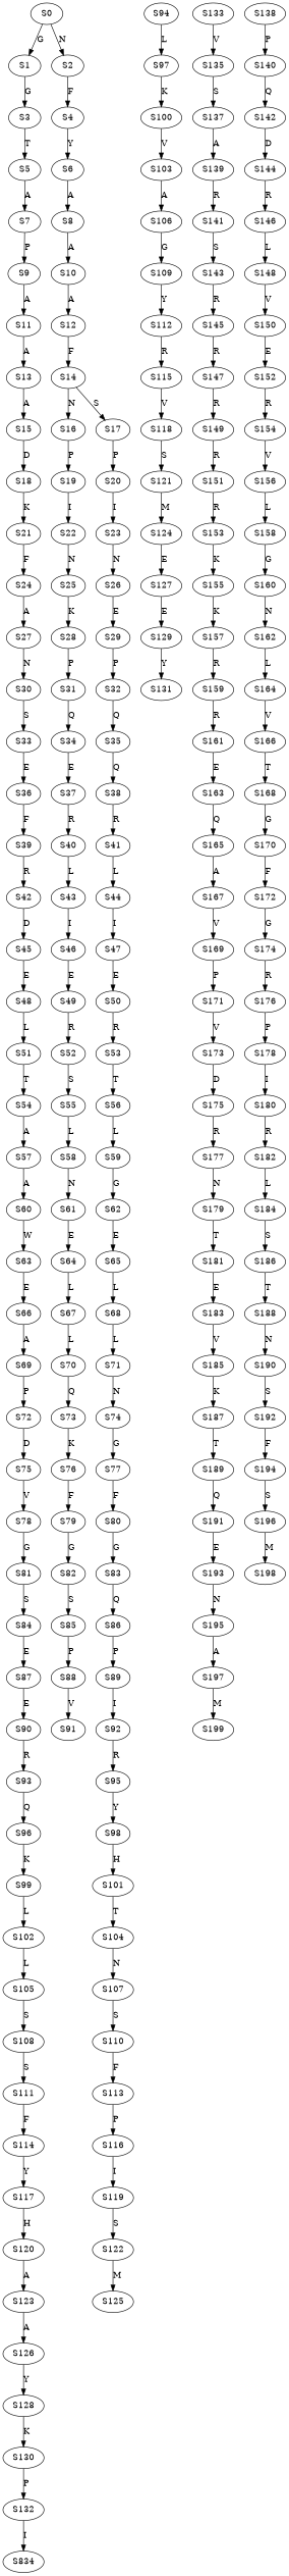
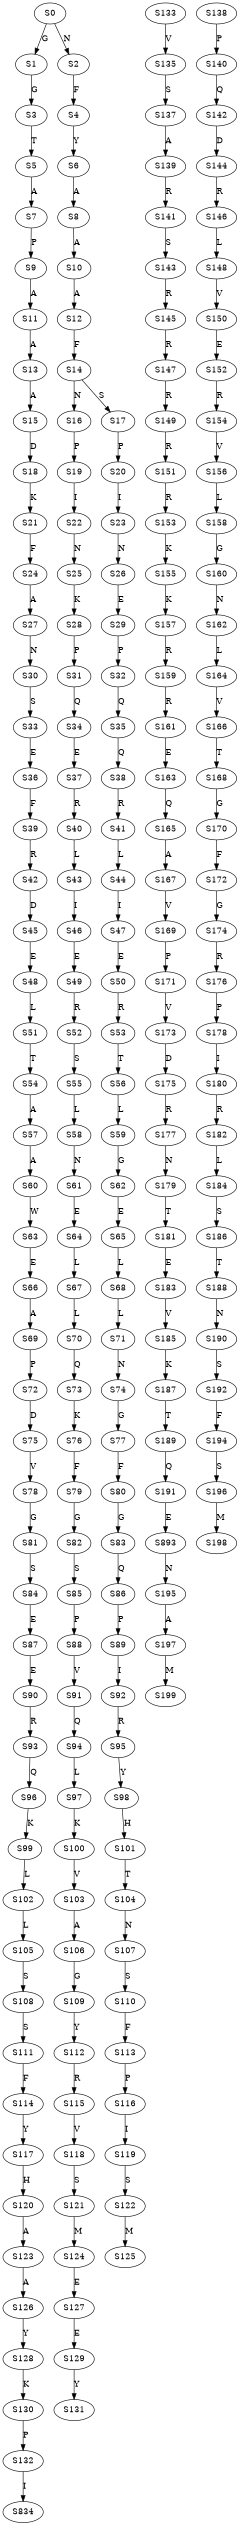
  strict digraph {
    S0
    S1
    S2
    S3
    S4
    S5
    S6
    S7
    S8
    S9
    S10
    S11
    S12
    S13
    S14
    S15
    S16
    S17
    S18
    S19
    S20
    S21
    S22
    S23
    S24
    S25
    S26
    S27
    S28
    S29
    S30
    S31
    S32
    S33
    S34
    S35
    S36
    S37
    S38
    S39
    S40
    S41
    S42
    S43
    S44
    S45
    S46
    S47
    S48
    S49
    S50
    S51
    S52
    S53
    S54
    S55
    S56
    S57
    S58
    S59
    S60
    S61
    S62
    S63
    S64
    S65
    S66
    S67
    S68
    S69
    S70
    S71
    S72
    S73
    S74
    S75
    S76
    S77
    S78
    S79
    S80
    S81
    S82
    S83
    S84
    S85
    S86
    S87
    S88
    S89
    S90
    S91
    S92
    S93
    S94
    S95
    S96
    S97
    S98
    S99
    S100
    S101
    S102
    S103
    S104
    S105
    S106
    S107
    S108
    S109
    S110
    S111
    S112
    S113
    S114
    S115
    S116
    S117
    S118
    S119
    S120
    S121
    S122
    S123
    S124
    S125
    S126
    S127
    S128
    S129
    S130
    S131
    S132
    n134 [label=S834]
    S133
    S135
    S137
    S139
    S138
    S140
    S141
    S142
    S143
    S144
    S145
    S146
    S147
    S148
    S149
    S150
    S151
    S152
    S153
    S154
    S155
    S156
    S157
    S158
    S159
    S160
    S161
    S162
    S163
    S164
    S165
    S166
    S167
    S168
    S169
    S170
    S171
    S172
    S173
    S174
    S175
    S176
    S177
    S178
    S179
    S180
    S181
    S182
    S183
    S184
    S185
    S186
    S187
    S188
    S189
    S190
    S191
    S192
-   S193
+   S193 [label=S893]
    S194
    S195
    S196
    S197
    S198
    S199
    S0 -> S1 [label=G]
    S0 -> S2 [label=N]
    S1 -> S3 [label=G]
    S2 -> S4 [label=F]
    S3 -> S5 [label=T]
    S4 -> S6 [label=Y]
    S5 -> S7 [label=A]
    S6 -> S8 [label=A]
    S7 -> S9 [label=P]
    S8 -> S10 [label=A]
    S9 -> S11 [label=A]
    S10 -> S12 [label=A]
    S11 -> S13 [label=A]
    S12 -> S14 [label=F]
    S13 -> S15 [label=A]
    S14 -> S16 [label=N]
    S14 -> S17 [label=S]
    S15 -> S18 [label=D]
    S16 -> S19 [label=P]
    S17 -> S20 [label=P]
    S18 -> S21 [label=K]
    S19 -> S22 [label=I]
    S20 -> S23 [label=I]
    S21 -> S24 [label=F]
    S22 -> S25 [label=N]
    S23 -> S26 [label=N]
    S24 -> S27 [label=A]
    S25 -> S28 [label=K]
    S26 -> S29 [label=E]
    S27 -> S30 [label=N]
    S28 -> S31 [label=P]
    S29 -> S32 [label=P]
    S30 -> S33 [label=S]
    S31 -> S34 [label=Q]
    S32 -> S35 [label=Q]
    S33 -> S36 [label=E]
    S34 -> S37 [label=E]
    S35 -> S38 [label=Q]
    S36 -> S39 [label=F]
    S37 -> S40 [label=R]
    S38 -> S41 [label=R]
    S39 -> S42 [label=R]
    S40 -> S43 [label=L]
    S41 -> S44 [label=L]
    S42 -> S45 [label=D]
    S43 -> S46 [label=I]
    S44 -> S47 [label=I]
    S45 -> S48 [label=E]
    S46 -> S49 [label=E]
    S47 -> S50 [label=E]
    S48 -> S51 [label=L]
    S49 -> S52 [label=R]
    S50 -> S53 [label=R]
    S51 -> S54 [label=T]
    S52 -> S55 [label=S]
    S53 -> S56 [label=T]
    S54 -> S57 [label=A]
    S55 -> S58 [label=L]
    S56 -> S59 [label=L]
    S57 -> S60 [label=A]
    S58 -> S61 [label=N]
    S59 -> S62 [label=G]
    S60 -> S63 [label=W]
    S61 -> S64 [label=E]
    S62 -> S65 [label=E]
    S63 -> S66 [label=E]
    S64 -> S67 [label=L]
    S65 -> S68 [label=L]
    S66 -> S69 [label=A]
    S67 -> S70 [label=L]
    S68 -> S71 [label=L]
    S69 -> S72 [label=P]
    S70 -> S73 [label=Q]
    S71 -> S74 [label=N]
    S72 -> S75 [label=D]
    S73 -> S76 [label=K]
    S74 -> S77 [label=G]
    S75 -> S78 [label=V]
    S76 -> S79 [label=F]
    S77 -> S80 [label=F]
    S78 -> S81 [label=G]
    S79 -> S82 [label=G]
    S80 -> S83 [label=G]
    S81 -> S84 [label=S]
    S82 -> S85 [label=S]
    S83 -> S86 [label=Q]
    S84 -> S87 [label=E]
    S85 -> S88 [label=P]
    S86 -> S89 [label=P]
    S87 -> S90 [label=E]
    S88 -> S91 [label=V]
    S89 -> S92 [label=I]
    S90 -> S93 [label=R]
+   S91 -> S94 [label=Q]
    S92 -> S95 [label=R]
    S93 -> S96 [label=Q]
    S94 -> S97 [label=L]
    S95 -> S98 [label=Y]
    S96 -> S99 [label=K]
    S97 -> S100 [label=K]
    S98 -> S101 [label=H]
    S99 -> S102 [label=L]
    S100 -> S103 [label=V]
    S101 -> S104 [label=T]
    S102 -> S105 [label=L]
    S103 -> S106 [label=A]
    S104 -> S107 [label=N]
    S105 -> S108 [label=S]
    S106 -> S109 [label=G]
    S107 -> S110 [label=S]
    S108 -> S111 [label=S]
    S109 -> S112 [label=Y]
    S110 -> S113 [label=F]
    S111 -> S114 [label=F]
    S112 -> S115 [label=R]
    S113 -> S116 [label=P]
    S114 -> S117 [label=Y]
    S115 -> S118 [label=V]
    S116 -> S119 [label=I]
    S117 -> S120 [label=H]
    S118 -> S121 [label=S]
    S119 -> S122 [label=S]
    S120 -> S123 [label=A]
    S121 -> S124 [label=M]
    S122 -> S125 [label=M]
    S123 -> S126 [label=A]
    S124 -> S127 [label=E]
    S126 -> S128 [label=Y]
    S127 -> S129 [label=E]
    S128 -> S130 [label=K]
    S129 -> S131 [label=Y]
    S130 -> S132 [label=P]
    S132 -> n134 [label=I]
    S133 -> S135 [label=V]
    S135 -> S137 [label=S]
    S137 -> S139 [label=A]
    S139 -> S141 [label=R]
    S138 -> S140 [label=P]
    S140 -> S142 [label=Q]
    S141 -> S143 [label=S]
    S142 -> S144 [label=D]
    S143 -> S145 [label=R]
    S144 -> S146 [label=R]
    S145 -> S147 [label=R]
    S146 -> S148 [label=L]
    S147 -> S149 [label=R]
    S148 -> S150 [label=V]
    S149 -> S151 [label=R]
    S150 -> S152 [label=E]
    S151 -> S153 [label=R]
    S152 -> S154 [label=R]
    S153 -> S155 [label=K]
    S154 -> S156 [label=V]
    S155 -> S157 [label=K]
    S156 -> S158 [label=L]
    S157 -> S159 [label=R]
    S158 -> S160 [label=G]
    S159 -> S161 [label=R]
    S160 -> S162 [label=N]
    S161 -> S163 [label=E]
    S162 -> S164 [label=L]
    S163 -> S165 [label=Q]
    S164 -> S166 [label=V]
    S165 -> S167 [label=A]
    S166 -> S168 [label=T]
    S167 -> S169 [label=V]
    S168 -> S170 [label=G]
    S169 -> S171 [label=P]
    S170 -> S172 [label=F]
    S171 -> S173 [label=V]
    S172 -> S174 [label=G]
    S173 -> S175 [label=D]
    S174 -> S176 [label=R]
    S175 -> S177 [label=R]
    S176 -> S178 [label=P]
    S177 -> S179 [label=N]
    S178 -> S180 [label=I]
    S179 -> S181 [label=T]
    S180 -> S182 [label=R]
    S181 -> S183 [label=E]
    S182 -> S184 [label=L]
    S183 -> S185 [label=V]
    S184 -> S186 [label=S]
    S185 -> S187 [label=K]
    S186 -> S188 [label=T]
    S187 -> S189 [label=T]
    S188 -> S190 [label=N]
    S189 -> S191 [label=Q]
    S190 -> S192 [label=S]
    S191 -> S193 [label=E]
    S192 -> S194 [label=F]
    S193 -> S195 [label=N]
    S194 -> S196 [label=S]
    S195 -> S197 [label=A]
    S196 -> S198 [label=M]
    S197 -> S199 [label=M]
  }
